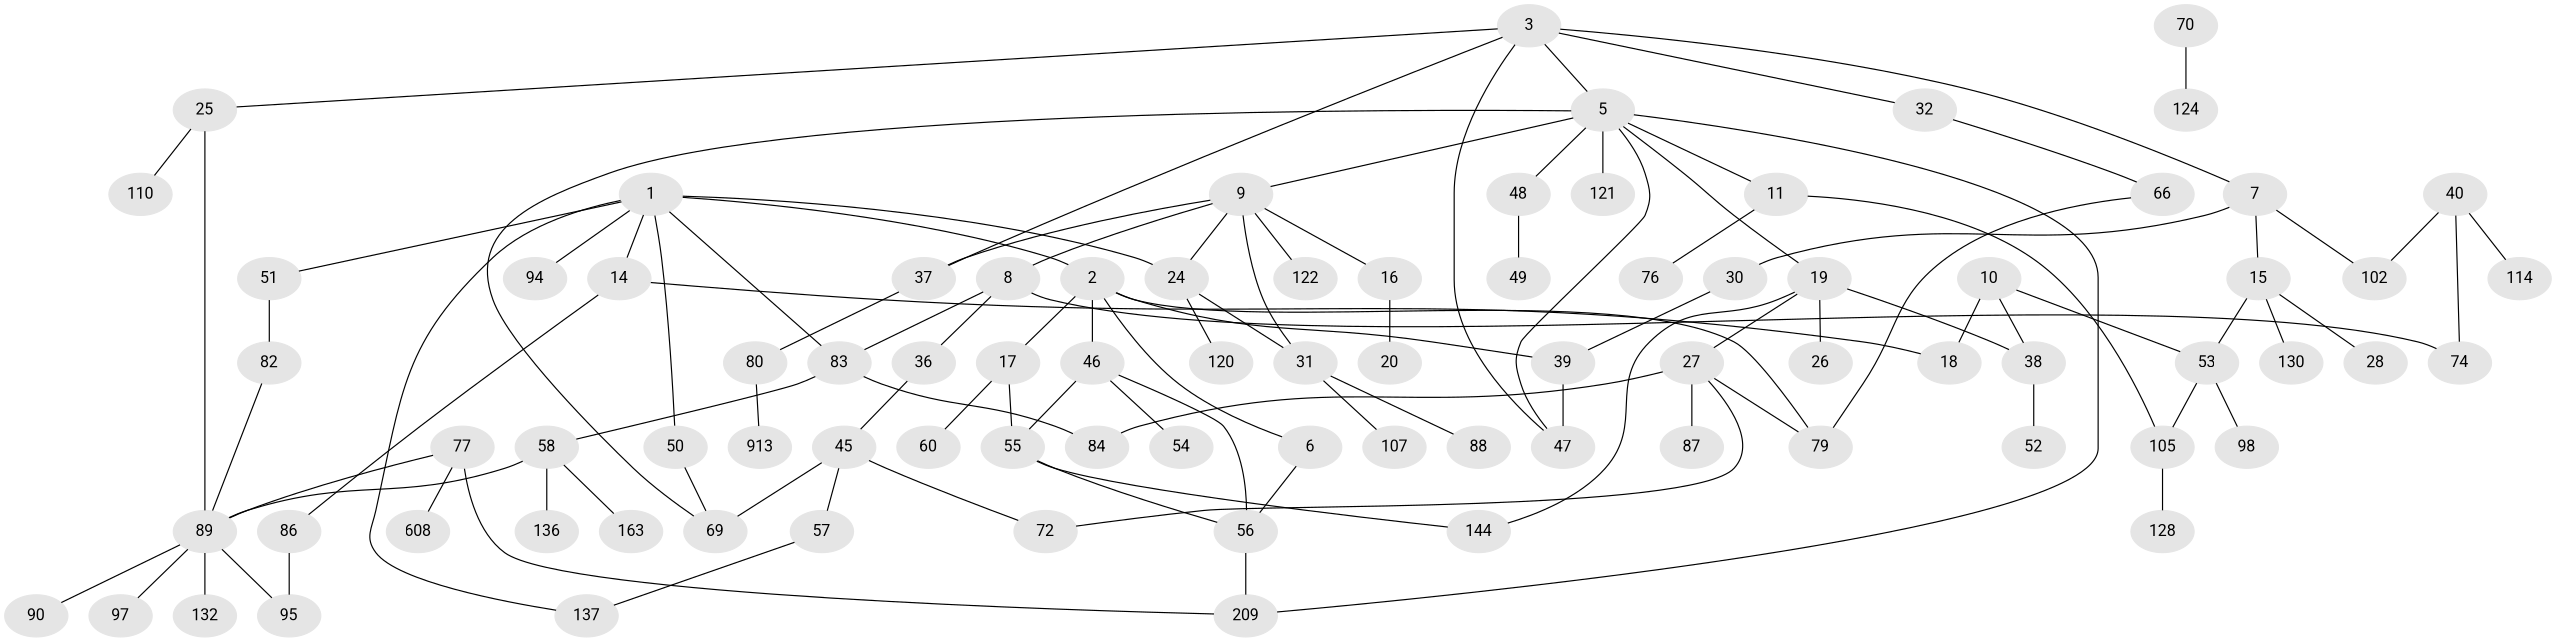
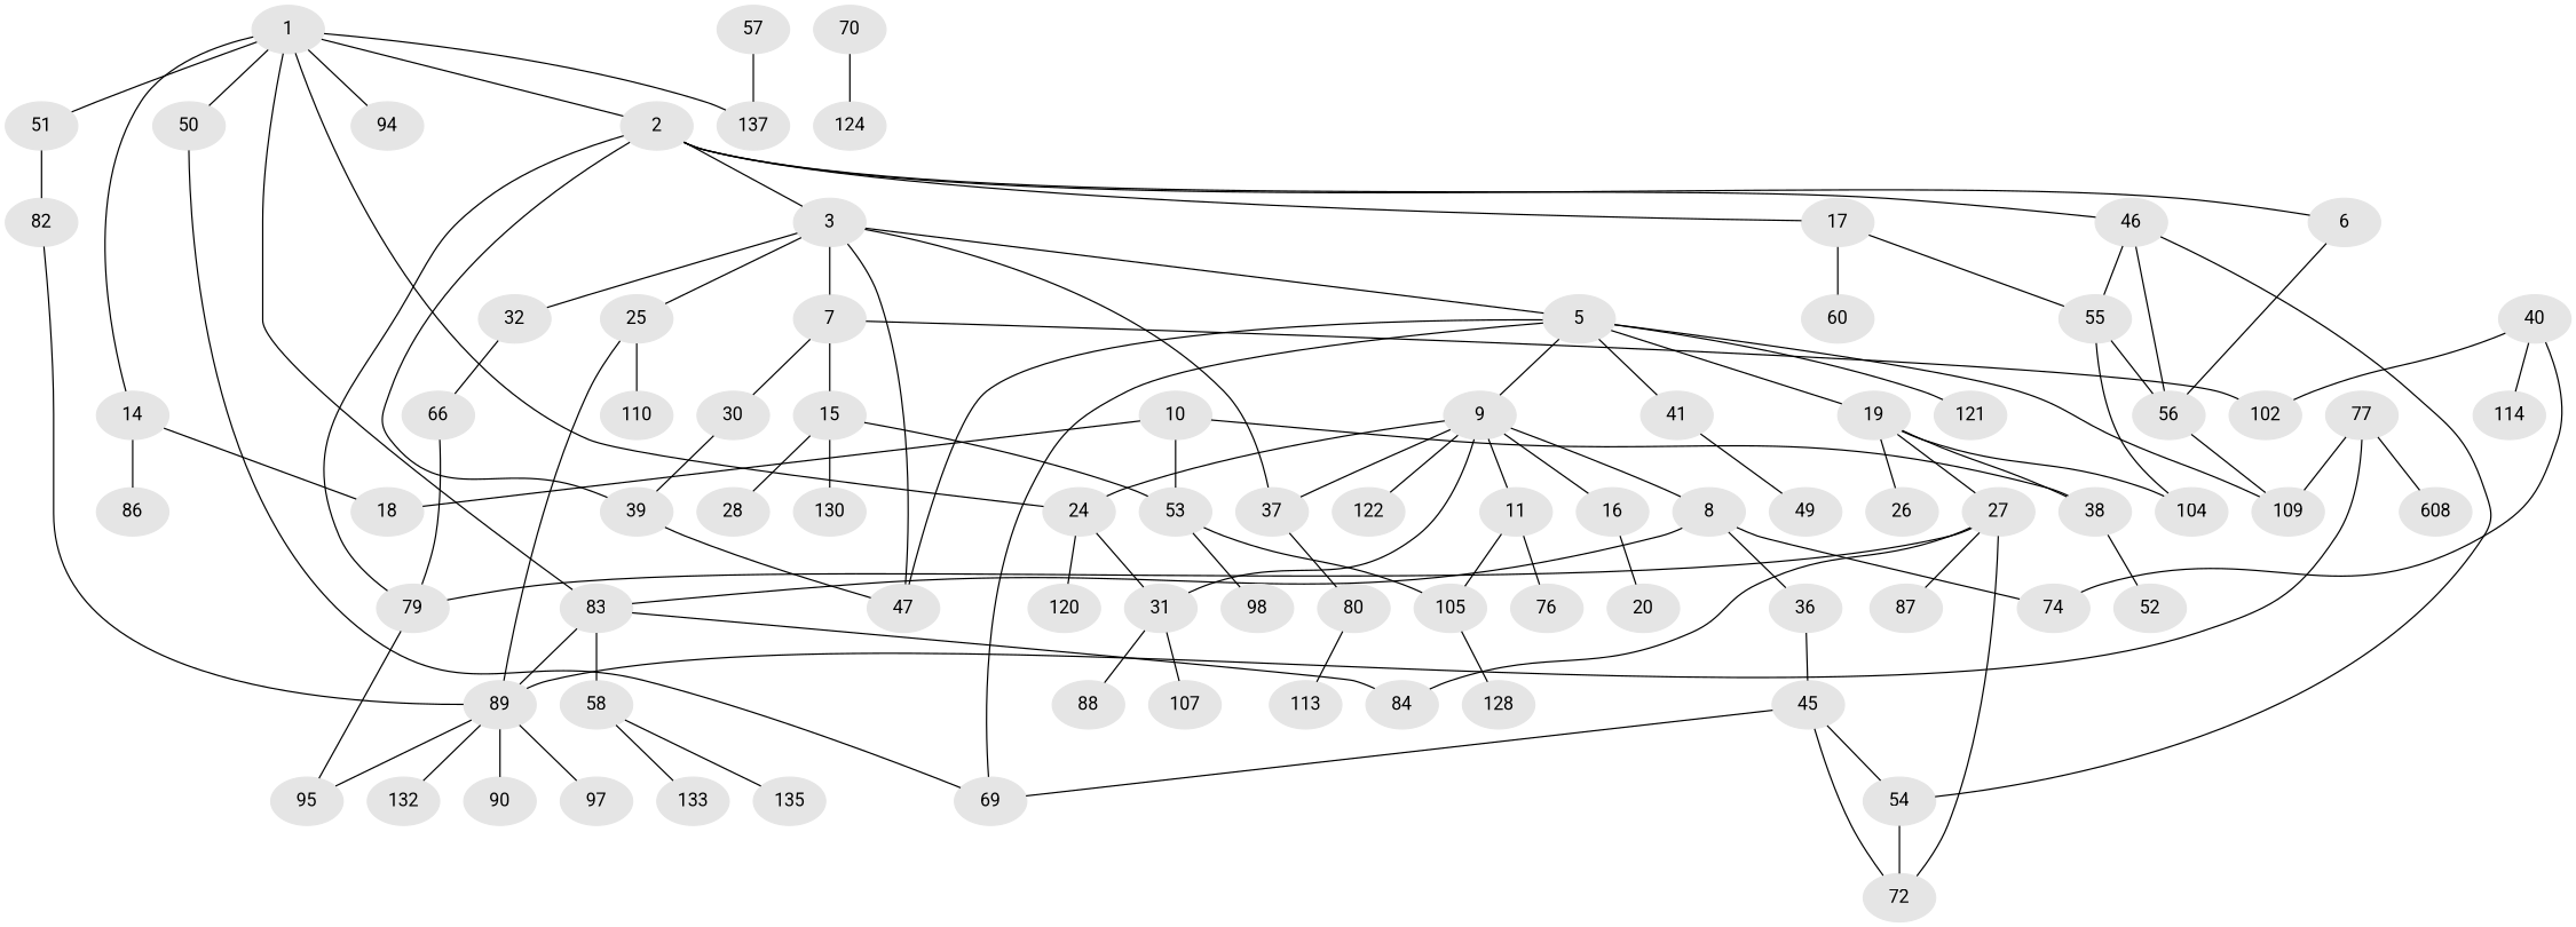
  graph {
    fontname=Roboto
    node [color=gray90 fontname=Roboto style=filled]
    edge [fontname=Roboto]
    1 [super="+21"]
    2 [super="+23"]
    14 [super="+81"]
    24 [super="+112"]
    50
    51
    83 [super="+134"]
    94 [super="+119"]
    137
    3 [super="+4"]
    6
    17 [super="+22"]
    39
    46
    79 [super="+85"]
    18
    86
    31 [super="+44"]
    120
    n20 [label=69 super="+123"]
    82
    84 [super="+96"]
    58
    5 [super="+69"]
    7 [super="+12"]
    25 [super="+42"]
    32 [super="+100"]
    37 [super="+117"]
    47 [super="+71"]
    56 [super="+135"]
    55 [super="+59"]
    60
    54
    95
    9
    19 [super="+131"]
-   48 [super="+61"]
-   109 [super="+125" label=209]
+   48 [super="+61" label=41]
+   109 [super="+125"]
    121
    15 [super="+41"]
    30
    102
    8 [super="+27"]
    36
    n45 [label=74 super="+115"]
    89 [super="+116"]
    110 [super="+126"]
    66
    80
    11 [super="+93"]
    16 [super="+63"]
    122
    38 [super="+103"]
    26
    n55 [label=27 super="+62"]
-   104 [label=144]
+   104
    49
    10 [super="+13"]
    53 [super="+74"]
    28
    130
    45
    76
    105 [super="+127"]
    20
    88 [super="+106"]
    107
    52
    98
    128
    72 [super="+75"]
    87 [super="+118"]
    90
    97
    132
    40 [super="+65"]
    114
    57 [super="+73"]
-   113 [label=913]
-   133 [label=163]
-   136
+   113
+   133
+   136 [label=135]
    77 [super="+101"]
    n83 [label=608]
    70 [super="+92"]
    124
    1 -- 2
    1 -- 14
    1 -- 24
    1 -- 50
    1 -- 51
    1 -- 83
    1 -- 94
    1 -- 137
+   2 -- 3
    2 -- 6
    2 -- 17
    2 -- 39
    2 -- 46
    2 -- 79
    14 -- 18
    14 -- 86
    24 -- 31 [weight=2]
    24 -- 120
    50 -- n20
    51 -- 82
    83 -- 84
    83 -- 58
    3 -- 5
    3 -- 7
    3 -- 25
    3 -- 32
    3 -- 37
    3 -- 47
    6 -- 56
    17 -- 55
    17 -- 60
    39 -- 47
    46 -- 56
    46 -- 55
    46 -- 54
-   86 -- 95
+   79 -- 95
    31 -- 88
    31 -- 107
    82 -- 89
-   58 -- 89
+   83 -- 89
    58 -- 133
    58 -- 136
    5 -- n20
    5 -- 47
    5 -- 9
    5 -- 19
    5 -- 48
    5 -- 109
    5 -- 121
    7 -- 15
    7 -- 30
    7 -- 102
    25 -- 89
    25 -- 110
    32 -- 66
    37 -- 80
    56 -- 109
    55 -- 56
    55 -- 104
+   54 -- 72
    9 -- 24
    9 -- 31
    9 -- 37
    9 -- 8
-   5 -- 11
+   9 -- 11
    9 -- 16
    9 -- 122
    19 -- 38
    19 -- 26
    19 -- n55
    19 -- 104
    48 -- 49
    15 -- 53
    15 -- 28
    15 -- 130
    30 -- 39
    8 -- 83
    8 -- 36
    8 -- n45
    36 -- 45
    89 -- 95
    89 -- 90
    89 -- 97
    89 -- 132
    66 -- 79
    80 -- 113
    11 -- 76
    11 -- 105
    16 -- 20
    38 -- 52
    n55 -- 79
    n55 -- 84
    n55 -- 72
    n55 -- 87
    10 -- 18
    10 -- 38
    10 -- 53
    53 -- 105
    53 -- 98
    45 -- n20
    45 -- 72
-   45 -- 57
+   45 -- 54
    105 -- 128
    40 -- 102
    40 -- n45
    40 -- 114
    57 -- 137
    77 -- 109
    77 -- 89
    77 -- n83
    70 -- 124
  }
